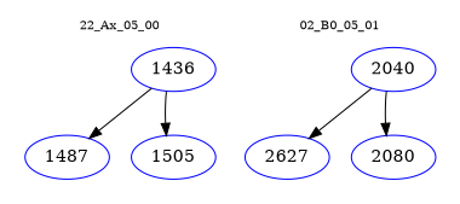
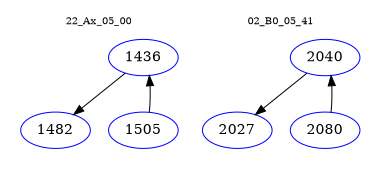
  digraph {
    node [color=blue]
    edge [color=black]
    n1 [label=1436]
-   n2 [label=1487]
+   n2 [label=1482]
    n3 [label=1505]
    n4 [label=2040]
-   n5 [label=2627]
+   n5 [label=2027]
    n6 [label=2080]
    subgraph cluster_1 {
      color=white
      fontsize=10
      label="22_Ax_05_00"
      n1
      n2
      n3
    }
    subgraph cluster_2 {
      color=white
      fontsize=10
-     label="02_B0_05_01"
+     label="02_B0_05_41"
      n4
      n5
      n6
    }
    n1 -> n2
-   n1 -> n3
+   n3 -> n1
    n4 -> n5
-   n4 -> n6
+   n6 -> n4
  }
